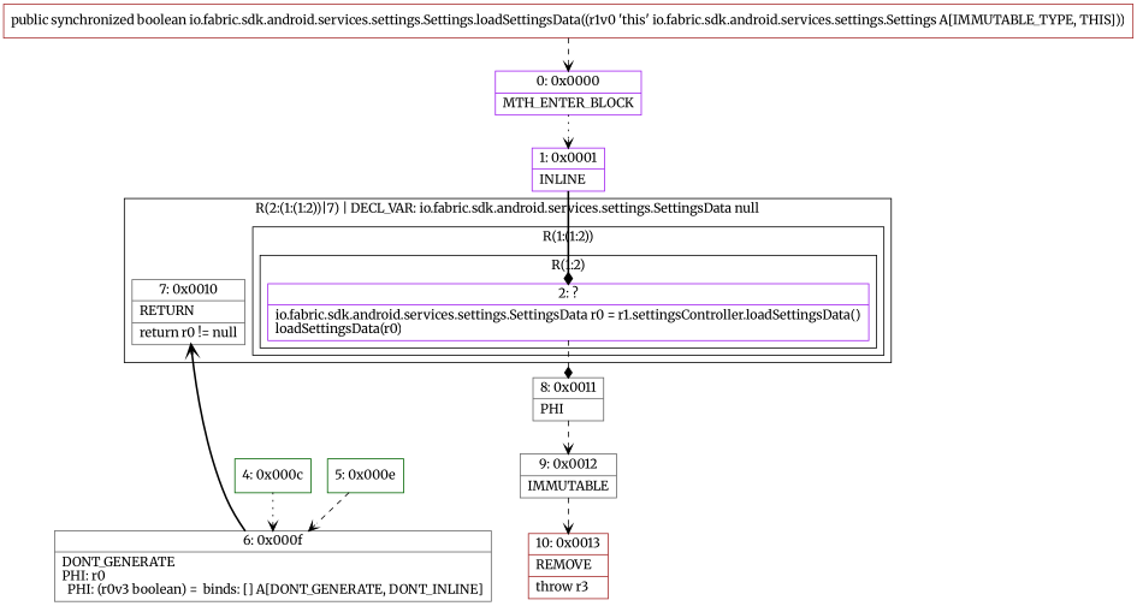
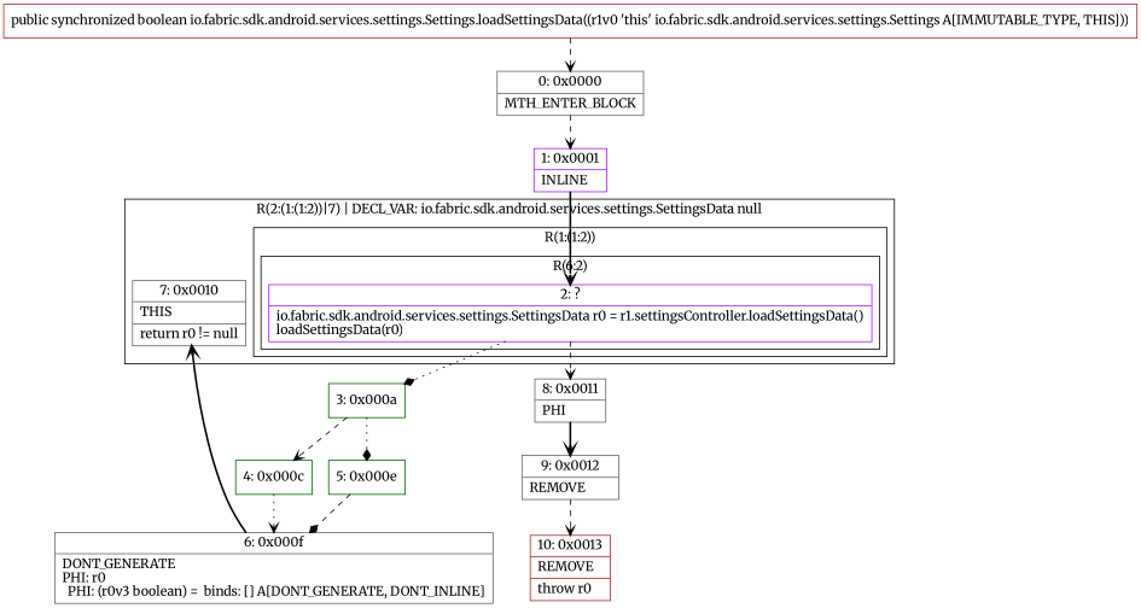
  digraph {
    fontname=Merriweather
    node [color=gray40 fontname=Merriweather shape=record]
    edge [arrowhead=vee fontname=Merriweather style=dashed]
    n1 [color=purple label="{2\:\ ?|io.fabric.sdk.android.services.settings.SettingsData r0 = r1.settingsController.loadSettingsData()\lloadSettingsData(r0)\l}"]
-   n2 [label="{7\:\ 0x0010|RETURN\l|return r0 != null\l}"]
+   n2 [label="{7\:\ 0x0010|THIS\l|return r0 != null\l}"]
+   n3 [color=darkgreen label="{3\:\ 0x000a}"]
    n4 [label="{8\:\ 0x0011|PHI\l}"]
    n5 [color=darkgreen label="{4\:\ 0x000c}"]
    n6 [color=darkgreen label="{5\:\ 0x000e}"]
-   n7 [label="{9\:\ 0x0012|IMMUTABLE\l}"]
-   n8 [color=purple label="{0\:\ 0x0000|MTH_ENTER_BLOCK\l}"]
+   n7 [label="{9\:\ 0x0012|REMOVE\l}"]
+   n8 [label="{0\:\ 0x0000|MTH_ENTER_BLOCK\l}"]
    n9 [color=purple label="{1\:\ 0x0001|INLINE\l}"]
    n10 [label="{6\:\ 0x000f|DONT_GENERATE\lPHI: r0 \l  PHI: (r0v3 boolean) =  binds: [] A[DONT_GENERATE, DONT_INLINE]\l}"]
-   n11 [color=brown label="{10\:\ 0x0013|REMOVE\l|throw r3\l}"]
+   n11 [color=brown label="{10\:\ 0x0013|REMOVE\l|throw r0\l}"]
    n12 [color=brown label="{public synchronized boolean io.fabric.sdk.android.services.settings.Settings.loadSettingsData((r1v0 'this' io.fabric.sdk.android.services.settings.Settings A[IMMUTABLE_TYPE, THIS])) }"]
    subgraph cluster_1 {
      label="R(2:(1:(1:2))|7) | DECL_VAR: io.fabric.sdk.android.services.settings.SettingsData null\l"
      n2
      subgraph cluster_2 {
        label="R(1:(1:2))"
        subgraph cluster_3 {
-         label="R(1:2)"
+         label="R(6:2)"
          n1
        }
      }
    }
-   n1 -> n4 [arrowhead=diamond]
-   n4 -> n7
+   n1 -> n3 [arrowhead=diamond style=dotted]
+   n1 -> n4
+   n3 -> n5
+   n3 -> n6 [arrowhead=diamond style=dotted]
+   n4 -> n7 [style=bold]
    n5 -> n10 [style=dotted]
-   n6 -> n10
+   n6 -> n10 [arrowhead=diamond]
    n7 -> n11
-   n8 -> n9 [style=dotted]
-   n9 -> n1 [arrowhead=diamond style=bold]
+   n8 -> n9
+   n9 -> n1 [style=bold]
    n10 -> n2 [style=bold]
    n12 -> n8
  }
